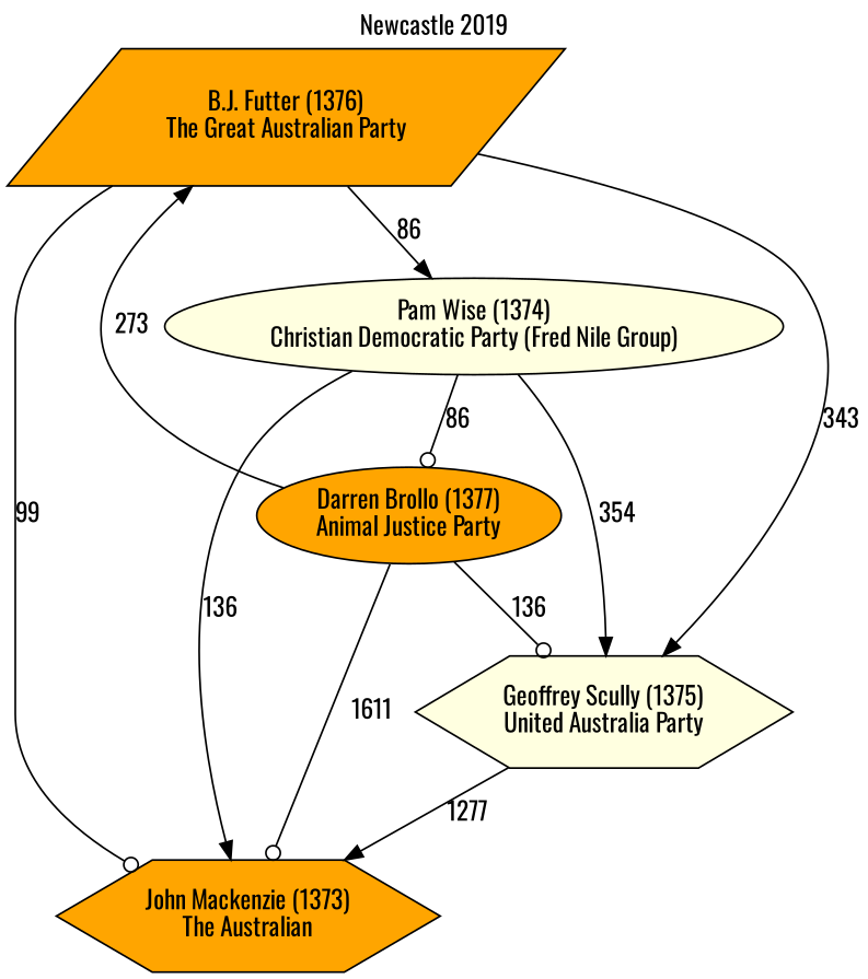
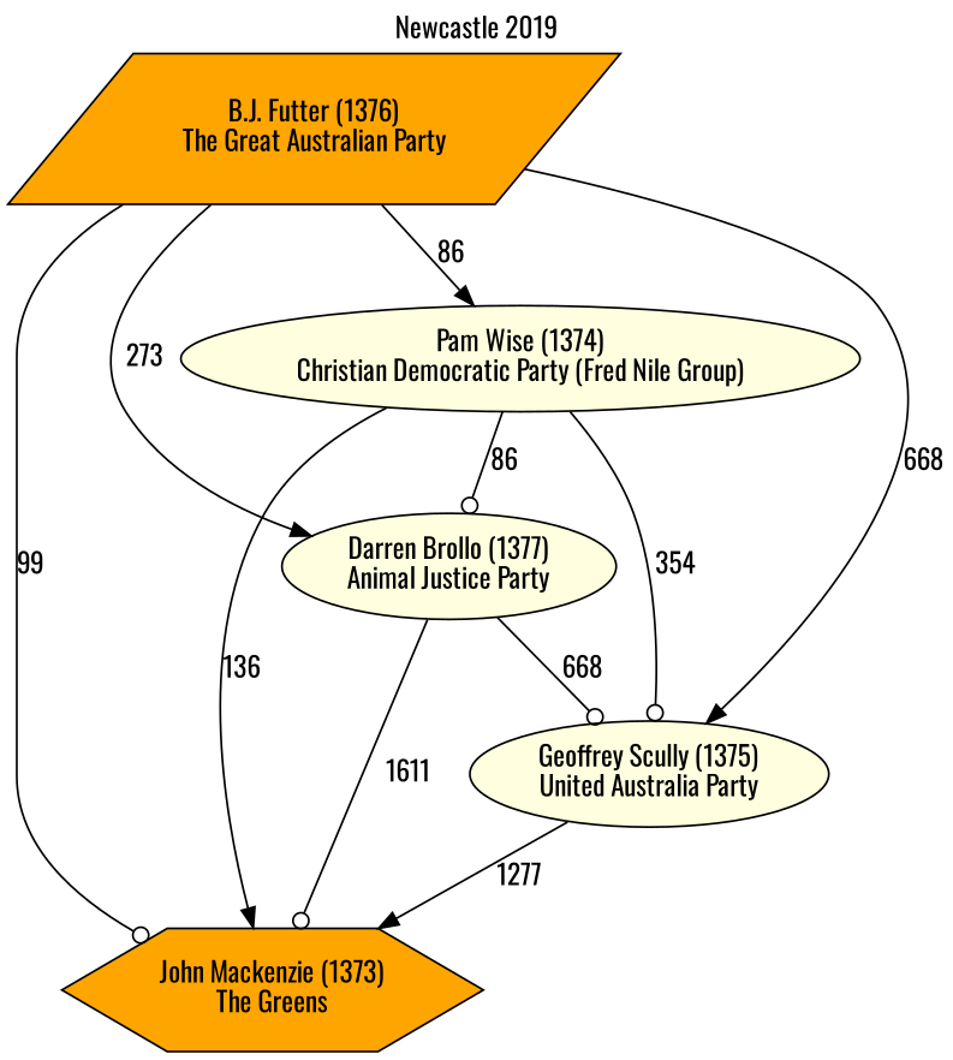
  digraph {
    fontname=Oswald
    label="Newcastle 2019"
    labelloc=t
    mclimit=10
    node [fillcolor=lightyellow fontname=Oswald shape=ellipse style=filled]
    edge [arrowhead=normal fontname=Oswald]
    n1 [fillcolor=orange label="B.J. Futter (1376)\nThe Great Australian Party" shape=parallelogram]
-   n2 [fillcolor=orange label="Darren Brollo (1377)\nAnimal Justice Party"]
-   n3 [label="Geoffrey Scully (1375)\nUnited Australia Party" shape=hexagon]
-   n4 [fillcolor=orange label="John Mackenzie (1373)\nThe Australian" shape=hexagon]
+   n2 [label="Darren Brollo (1377)\nAnimal Justice Party"]
+   n3 [label="Geoffrey Scully (1375)\nUnited Australia Party"]
+   n4 [fillcolor=orange label="John Mackenzie (1373)\nThe Greens" shape=hexagon]
    n5 [label="Pam Wise (1374)\nChristian Democratic Party (Fred Nile Group)"]
-   n2 -> n1 [label=273]
-   n1 -> n3 [label=343]
+   n1 -> n2 [label=273]
+   n1 -> n3 [label=668]
    n1 -> n4 [arrowhead=odot label=99]
    n1 -> n5 [label=86]
-   n2 -> n3 [arrowhead=odot label=136]
+   n2 -> n3 [arrowhead=odot label=668]
    n2 -> n4 [arrowhead=odot label=1611]
    n3 -> n4 [label=1277]
    n5 -> n2 [arrowhead=odot label=86]
-   n5 -> n3 [label=354]
+   n5 -> n3 [arrowhead=odot label=354]
    n5 -> n4 [label=136]
  }
